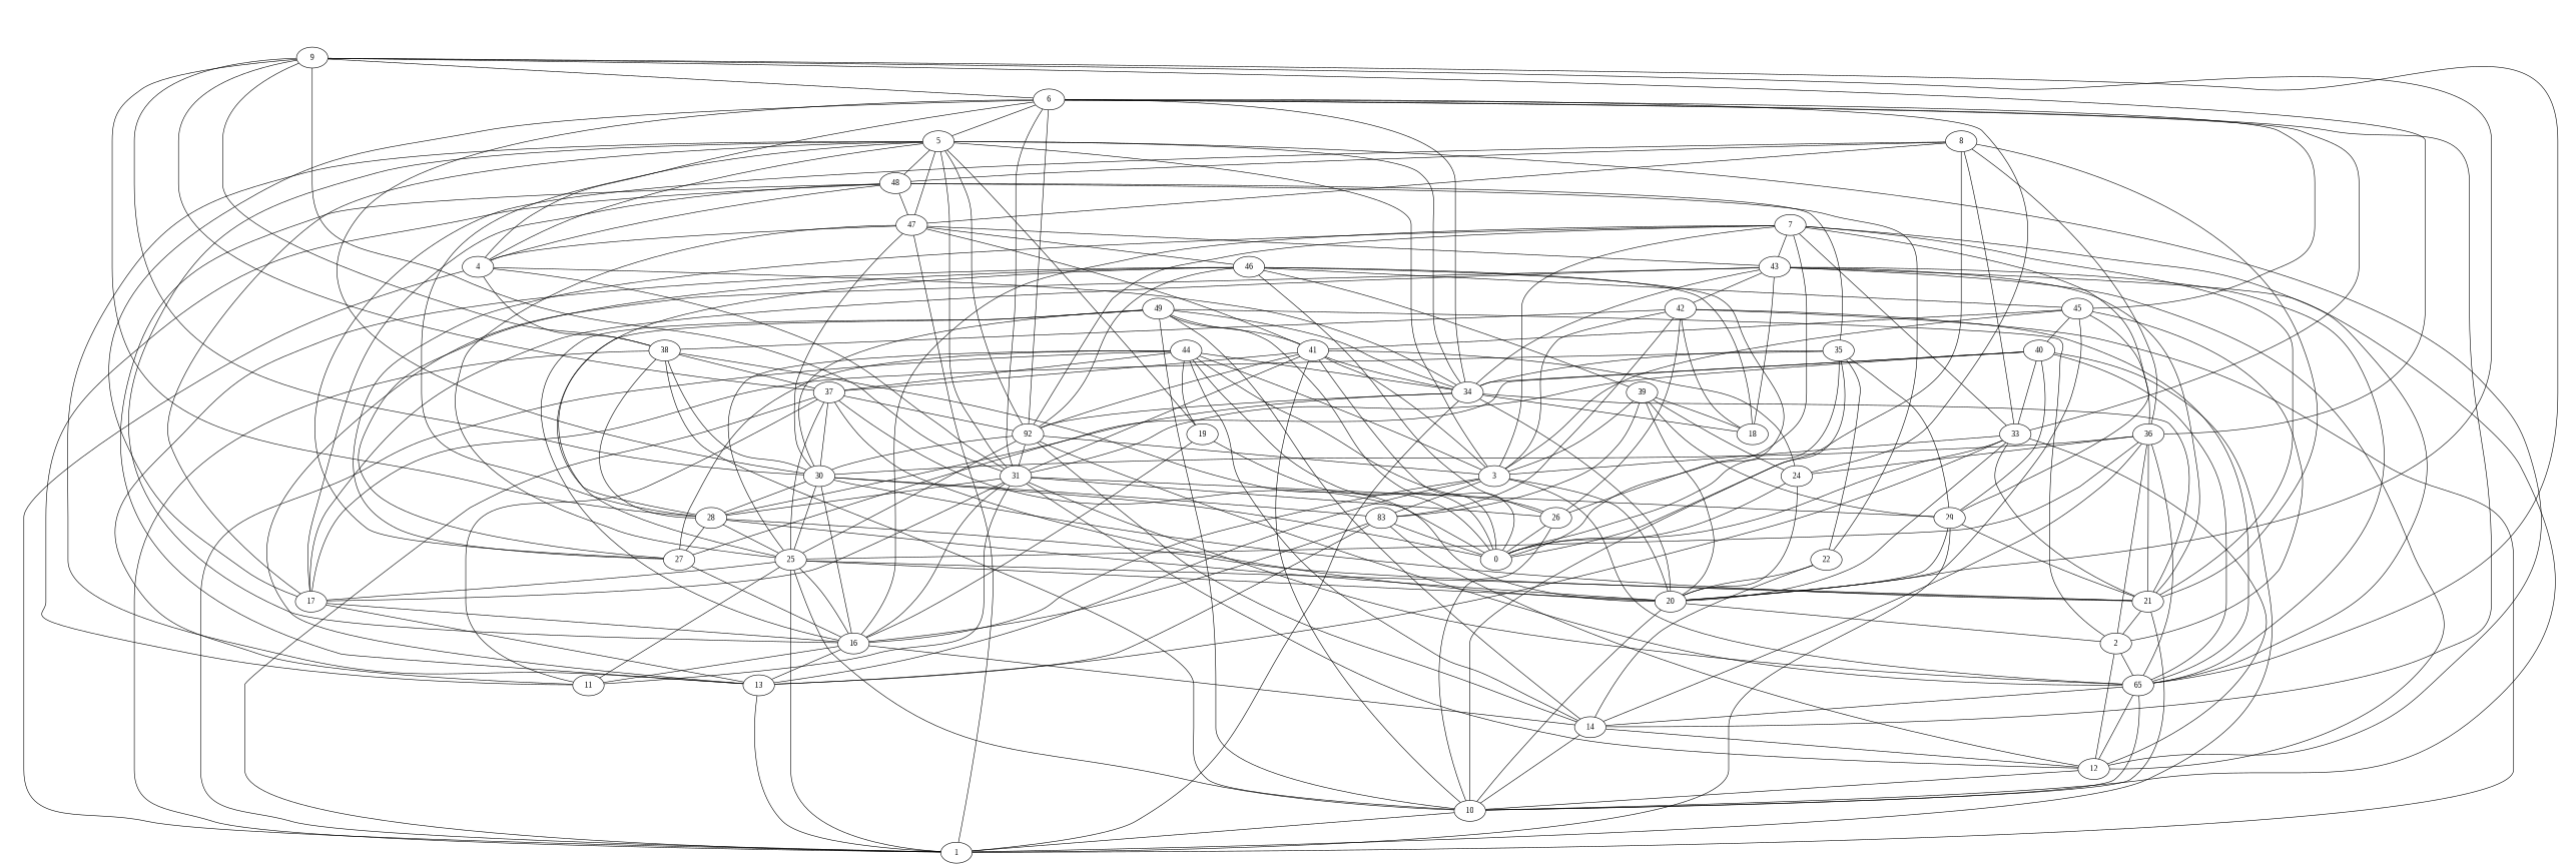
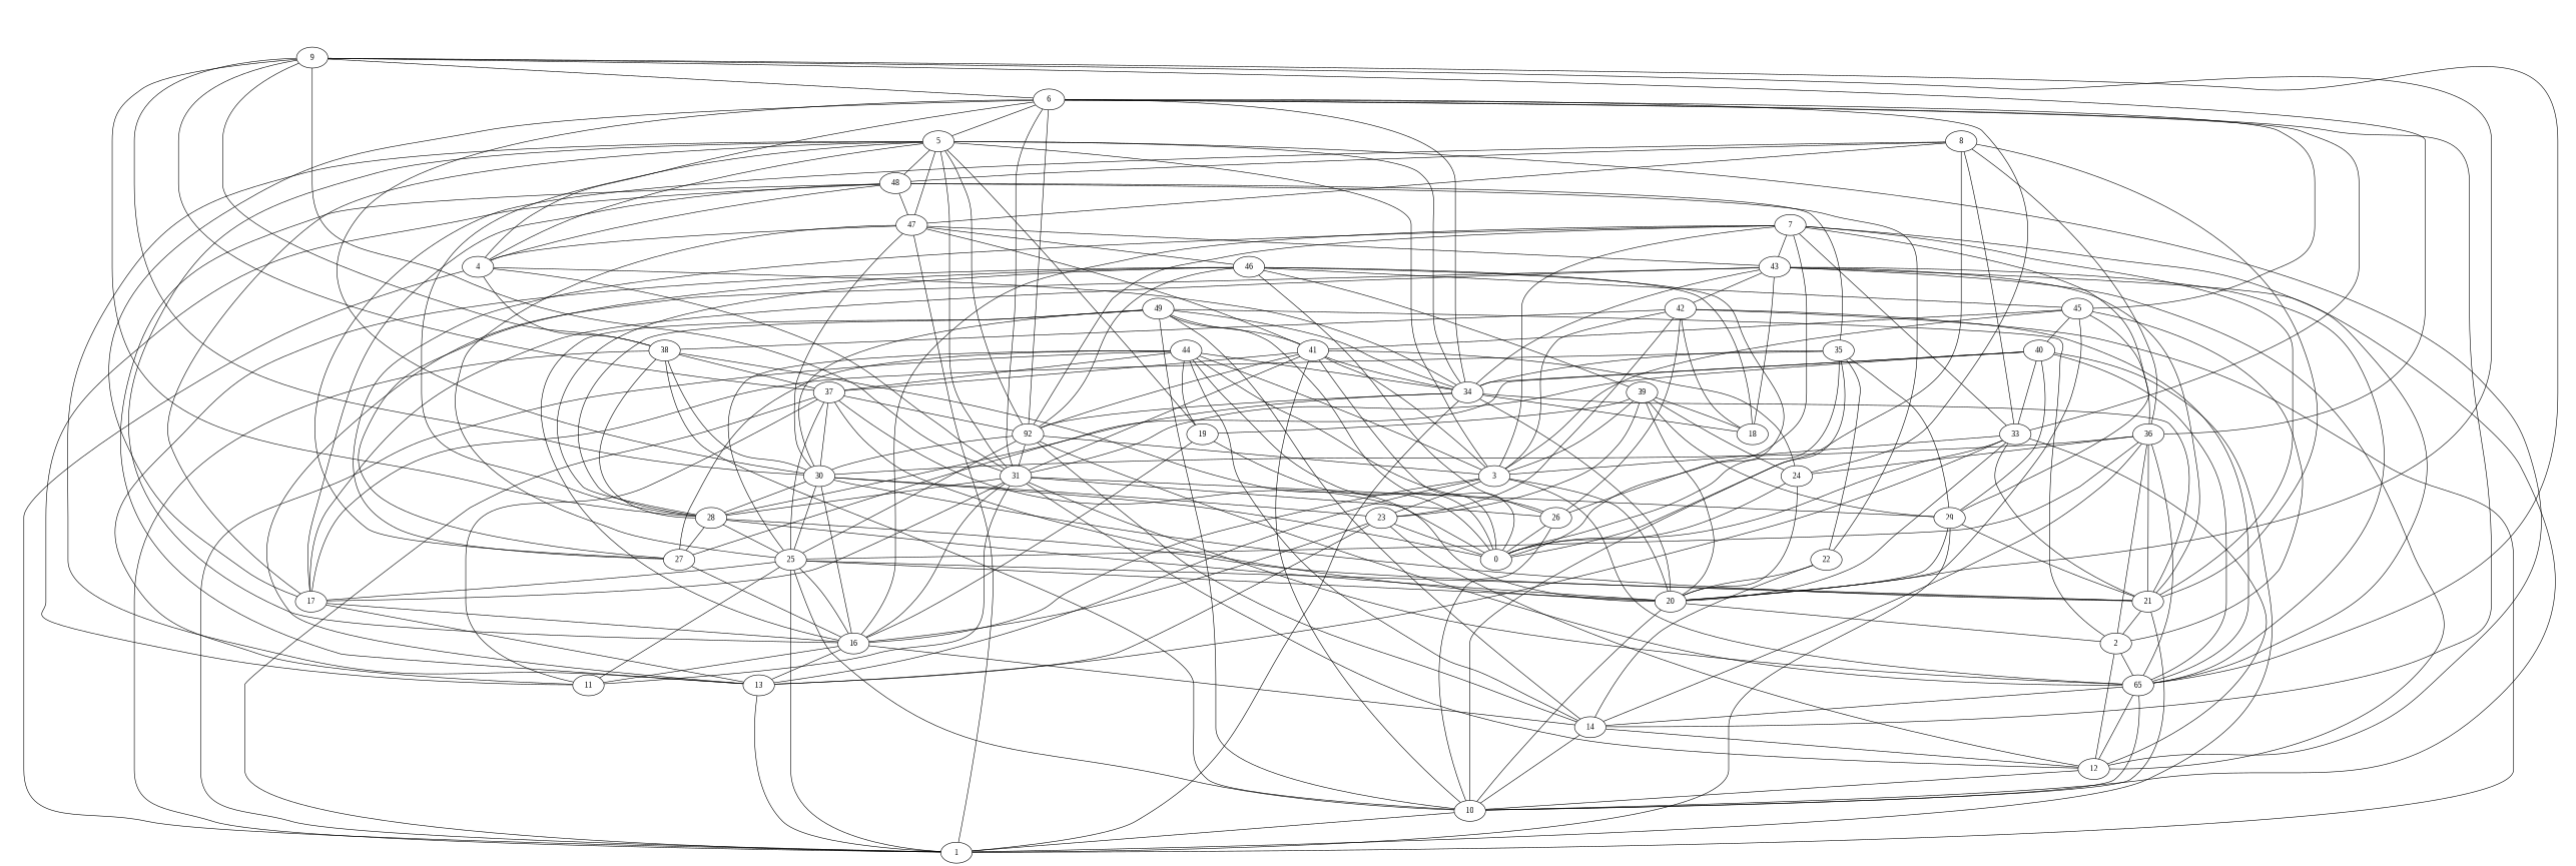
  digraph {
    fontname="Liberation Serif"
    node [fontname="Liberation Serif"]
    edge [color=black dir=none fontname="Liberation Serif"]
    43
    13
    34
    42
    10
    18
    17
    n8 [label=65]
    21
    12
    1
    n12 [label=92]
    20
    27
-   23 [label=83]
+   23
    3
    26
    38
    49
    30
    14
    0
    28
    41
    2
    16
    25
    35
    22
    29
    36
    24
    39
    19
    37
    11
    31
    46
    45
    40
    7
    33
    8
    48
    47
    4
    5
    44
    9
    6
    subgraph sub_1 {
      43
      13
      34
      42
      10
      18
      17
      n8
      21
      12
      1
      n12
      20
      27
      23
      3
      26
      38
      49
      30
      14
      0
      28
      41
      2
      16
      25
      35
      22
      29
      36
      24
      39
      19
      37
      11
      31
      46
      45
      40
      7
      33
      8
      48
      47
      4
      5
      44
      9
      6
    }
    43 -> 13
    43 -> 34
    43 -> 42
    43 -> 10
    43 -> 18
    43 -> 17
    43 -> n8
    43 -> 21
    43 -> 12
    13 -> 1
    34 -> 18
    34 -> 21
    34 -> 1
    34 -> n12
    34 -> 20
    34 -> 27
    42 -> 18
    42 -> n8
    42 -> 1
    42 -> 23
    42 -> 3
    42 -> 26
    42 -> 38
    10 -> 1
    17 -> 13
    17 -> 16
    n8 -> 10
    n8 -> 12
    n8 -> 14
    21 -> 10
    21 -> 2
    12 -> 10
    n12 -> n8
    n12 -> 3
    n12 -> 30
    n12 -> 14
    n12 -> 25
    n12 -> 31
    20 -> 10
    20 -> 2
    27 -> 16
    23 -> 13
    23 -> 12
    23 -> 0
    23 -> 16
    3 -> 13
    3 -> n8
    3 -> 20
    3 -> 23
    3 -> 16
    26 -> 10
    26 -> 0
    38 -> 10
    38 -> 1
    38 -> 20
    38 -> 30
    38 -> 28
    38 -> 37
    49 -> 34
    49 -> 10
    49 -> 30
    49 -> 14
    49 -> 0
-   49 -> 25
+   49 -> 28
    49 -> 41
    49 -> 2
    49 -> 16
    30 -> 21
    30 -> 23
    30 -> 0
    30 -> 28
    30 -> 16
    30 -> 25
    14 -> 10
    14 -> 12
    28 -> 21
    28 -> 20
    28 -> 27
    28 -> 25
    41 -> 34
    41 -> 10
    41 -> n12
    41 -> 3
    41 -> 0
    41 -> 24
    41 -> 37
    41 -> 31
    2 -> n8
    2 -> 12
    16 -> 13
    16 -> 14
    16 -> 11
    25 -> 10
    25 -> 17
    25 -> 21
    25 -> 1
    25 -> 20
    25 -> 16
    25 -> 11
    35 -> 34
    35 -> 10
    35 -> 17
    35 -> 0
    35 -> 22
    35 -> 29
    22 -> 20
    22 -> 14
    29 -> 21
    29 -> 1
    29 -> 20
    36 -> n8
    36 -> 21
    36 -> 30
    36 -> 14
    36 -> 2
    36 -> 25
    36 -> 24
    24 -> 20
    24 -> 0
    39 -> 18
    39 -> 20
    39 -> 23
    39 -> 3
    39 -> 29
    39 -> 24
+   39 -> 19
    19 -> 0
    19 -> 16
    37 -> 1
    37 -> n12
    37 -> 20
    37 -> 30
    37 -> 0
    37 -> 25
    37 -> 11
    31 -> 17
    31 -> n8
    31 -> 12
    31 -> 26
    31 -> 28
    31 -> 16
    31 -> 29
    31 -> 11
    46 -> 18
    46 -> n12
    46 -> 27
    46 -> 26
    46 -> 0
    46 -> 28
    46 -> 39
    46 -> 11
    46 -> 45
    45 -> 20
    45 -> 3
    45 -> 41
    45 -> 2
    45 -> 36
    45 -> 40
    40 -> 34
    40 -> n8
    40 -> 1
    40 -> 28
    40 -> 29
    40 -> 31
    40 -> 33
    7 -> 43
    7 -> n8
    7 -> 21
    7 -> n12
    7 -> 27
    7 -> 3
    7 -> 26
    7 -> 16
    7 -> 29
    7 -> 33
    33 -> 13
    33 -> 21
    33 -> 12
    33 -> 20
    33 -> 3
    33 -> 0
    8 -> 21
    8 -> 27
    8 -> 0
    8 -> 36
    8 -> 33
    8 -> 48
    8 -> 47
    48 -> 13
    48 -> 17
    48 -> 35
    48 -> 22
    48 -> 11
    48 -> 47
    48 -> 4
    47 -> 43
    47 -> 1
    47 -> 30
    47 -> 41
    47 -> 25
    47 -> 46
    47 -> 4
    4 -> 34
    4 -> 1
    4 -> 38
    4 -> 31
    5 -> 13
    5 -> 34
    5 -> 17
    5 -> 12
    5 -> n12
    5 -> 3
    5 -> 28
    5 -> 16
    5 -> 19
    5 -> 31
    5 -> 48
    5 -> 47
    5 -> 4
    44 -> 34
    44 -> 1
    44 -> 27
    44 -> 3
    44 -> 26
    44 -> 14
    44 -> 0
    44 -> 25
    44 -> 19
    44 -> 37
    9 -> n8
    9 -> 20
    9 -> 38
    9 -> 30
    9 -> 28
    9 -> 36
    9 -> 37
    9 -> 31
    9 -> 6
    6 -> 34
    6 -> 17
    6 -> n12
    6 -> 30
    6 -> 14
    6 -> 24
    6 -> 31
    6 -> 45
    6 -> 33
    6 -> 4
    6 -> 5
  }
